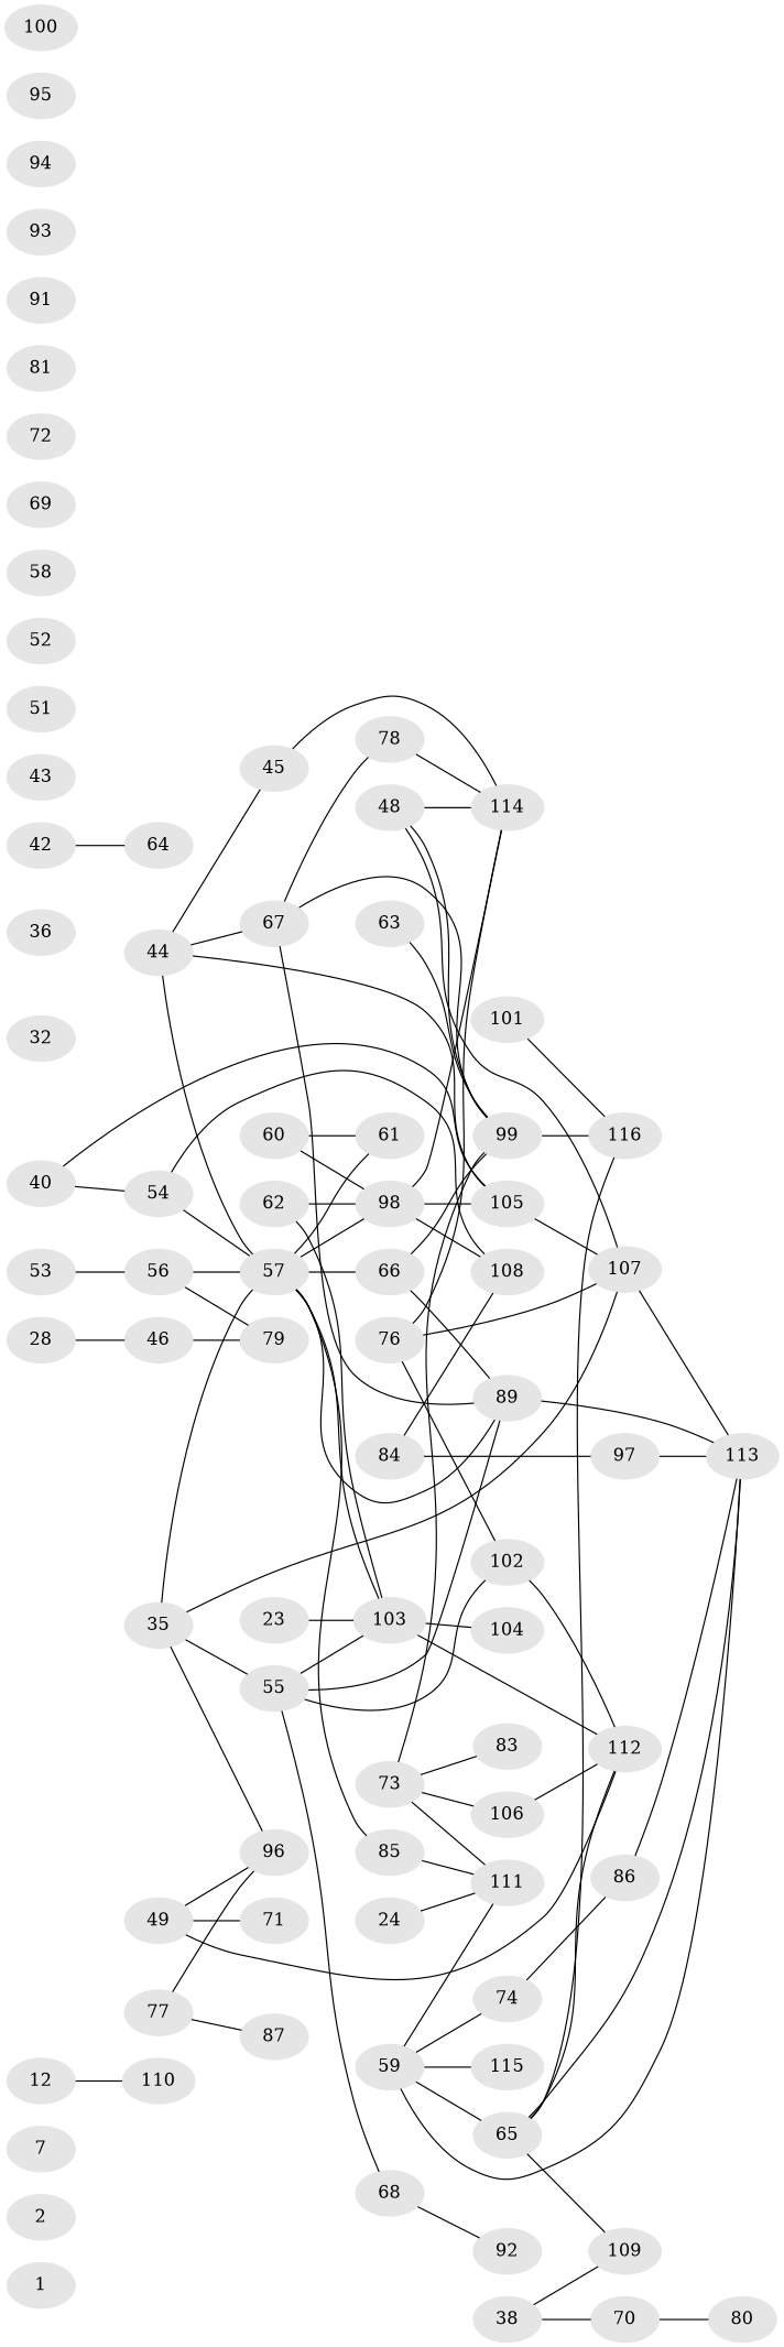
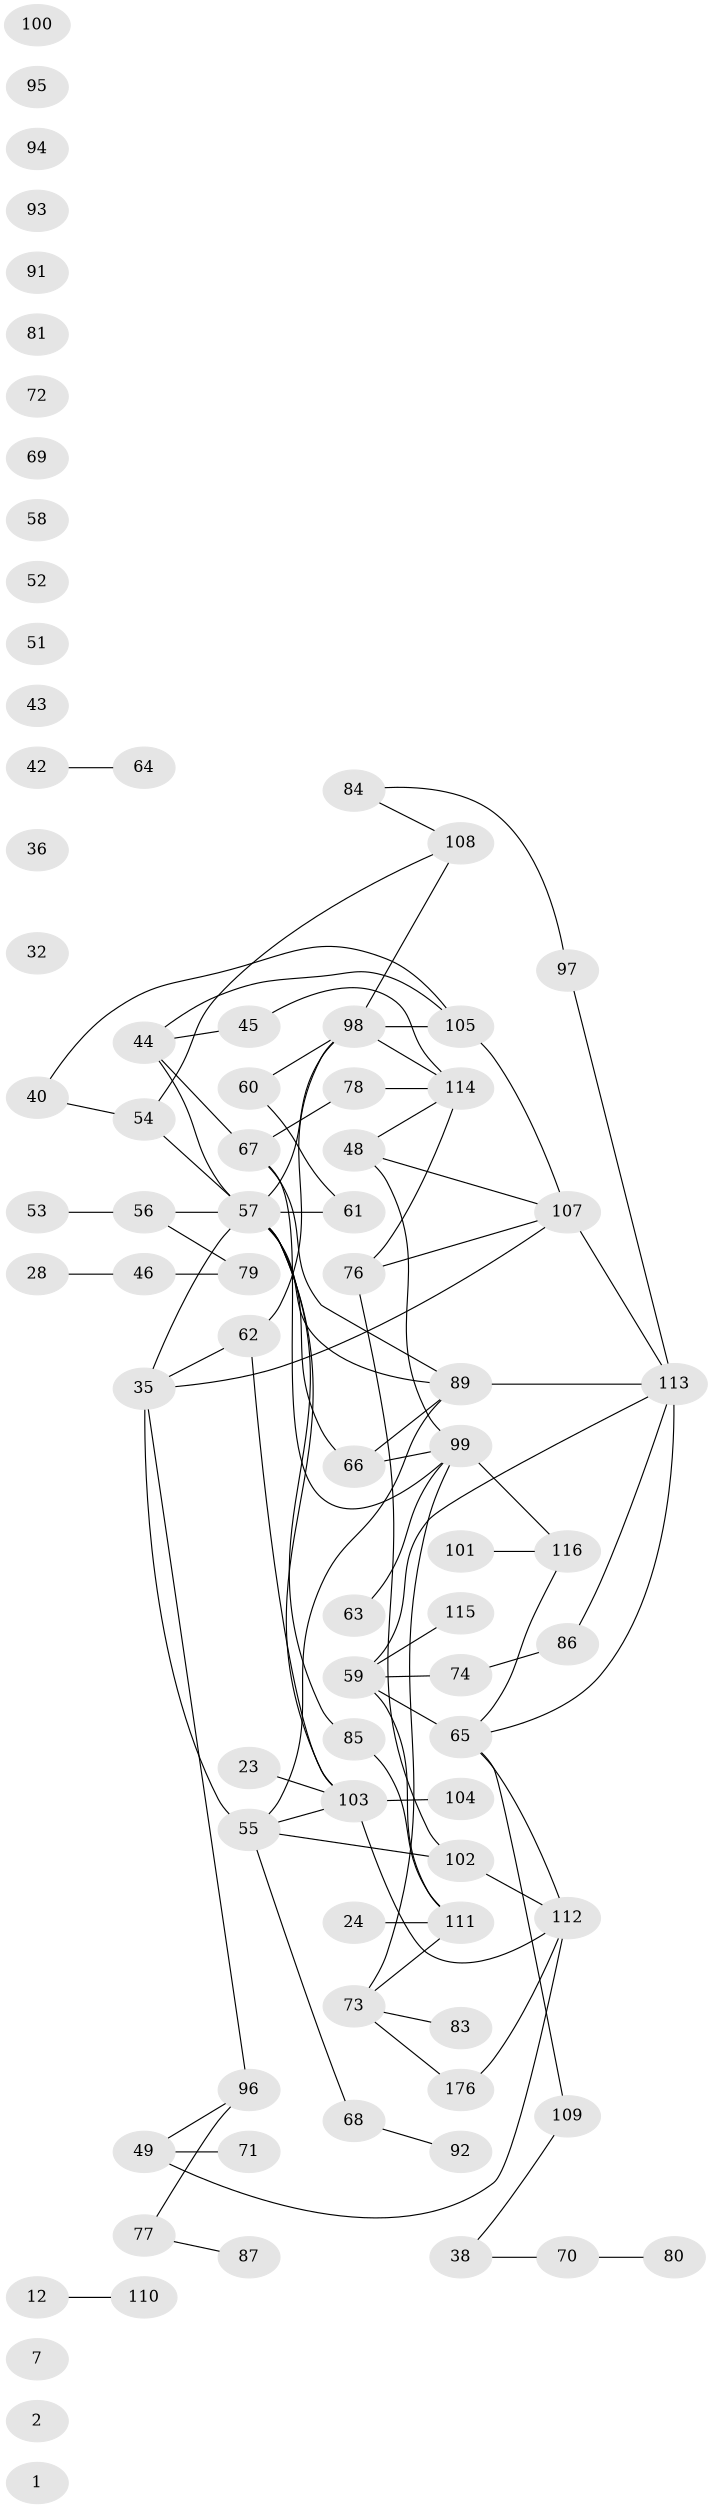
  graph {
    rankdir=LR
    node [color=gray90 style=filled]
    1
    2
    7
    12
    110
    103 [super="+41"]
    112 [super="+14"]
    104
    23
    24
    111
    28
    46
    79
    32
    55 [super="+20+25"]
    68
    89 [super="+19+16"]
    102 [super="+26+75"]
    35
    57 [super="+37+29"]
    62 [super="+13"]
    96
    107 [super="+27+31"]
    61
    66
    85
    98 [super="+4+5"]
    113 [super="+9+82"]
    36
    38 [super="+17"]
    70
    109
    80
    54 [super="+33"]
    108 [super="+39"]
    40
    105 [super="+90"]
    42
    64
    43
    45 [super="+34"]
    114 [super="+8+11"]
    44
    67 [super="+47"]
    99
    78
    48
    116
    49 [super="+30"]
    71
    51
    52
    53
    56
    92
    58
    59 [super="+22+50"]
    65 [super="+6+18"]
    74
    115
    86
    60
    63
    69
    72
    73
    83
-   106
+   106 [label=176]
    76 [super="+21"]
    77
    87
    81
    84
    97
    91
    93
    94
    95
    100
    101
    12 -- 110
    103 -- 112
    103 -- 104
    23 -- 103
    24 -- 111
    28 -- 46
    46 -- 79
    55 -- 103
    55 -- 68
    55 -- 89
    55 -- 102
    68 -- 92
    89 -- 113 [weight=2]
    102 -- 112 [weight=2]
    35 -- 55
    35 -- 57
+   35 -- 62
    35 -- 96
    35 -- 107
    57 -- 103
    57 -- 89
    57 -- 61
    57 -- 66
    57 -- 85
    57 -- 98 [weight=2]
    62 -- 103
    62 -- 98
    107 -- 113
    66 -- 89
    66 -- 99
    85 -- 111
    98 -- 108
    98 -- 105 [weight=2]
    98 -- 114
    38 -- 70
    38 -- 109
    70 -- 80
    54 -- 57 [weight=2]
    54 -- 108
    40 -- 54
    40 -- 105
    105 -- 107 [weight=2]
    42 -- 64
    45 -- 114
    44 -- 57
    44 -- 105
    44 -- 45
    44 -- 67
    67 -- 89 [weight=2]
    67 -- 99
    67 -- 78
    99 -- 116
    78 -- 114
    48 -- 107
    48 -- 114
    48 -- 99
    49 -- 112
    49 -- 96
    49 -- 71
    53 -- 56
    56 -- 79
    56 -- 57
    59 -- 111
    59 -- 113
    59 -- 65
    59 -- 74
    59 -- 115
    65 -- 112
    65 -- 113
    65 -- 109
    65 -- 116
    74 -- 86
    86 -- 113
    60 -- 61
    60 -- 98
    63 -- 99
    73 -- 111
    73 -- 99
    73 -- 83
    73 -- 106
    106 -- 112
    76 -- 102
    76 -- 107
    76 -- 114
    77 -- 96
    77 -- 87
    84 -- 108
    84 -- 97
    97 -- 113
    101 -- 116
  }
